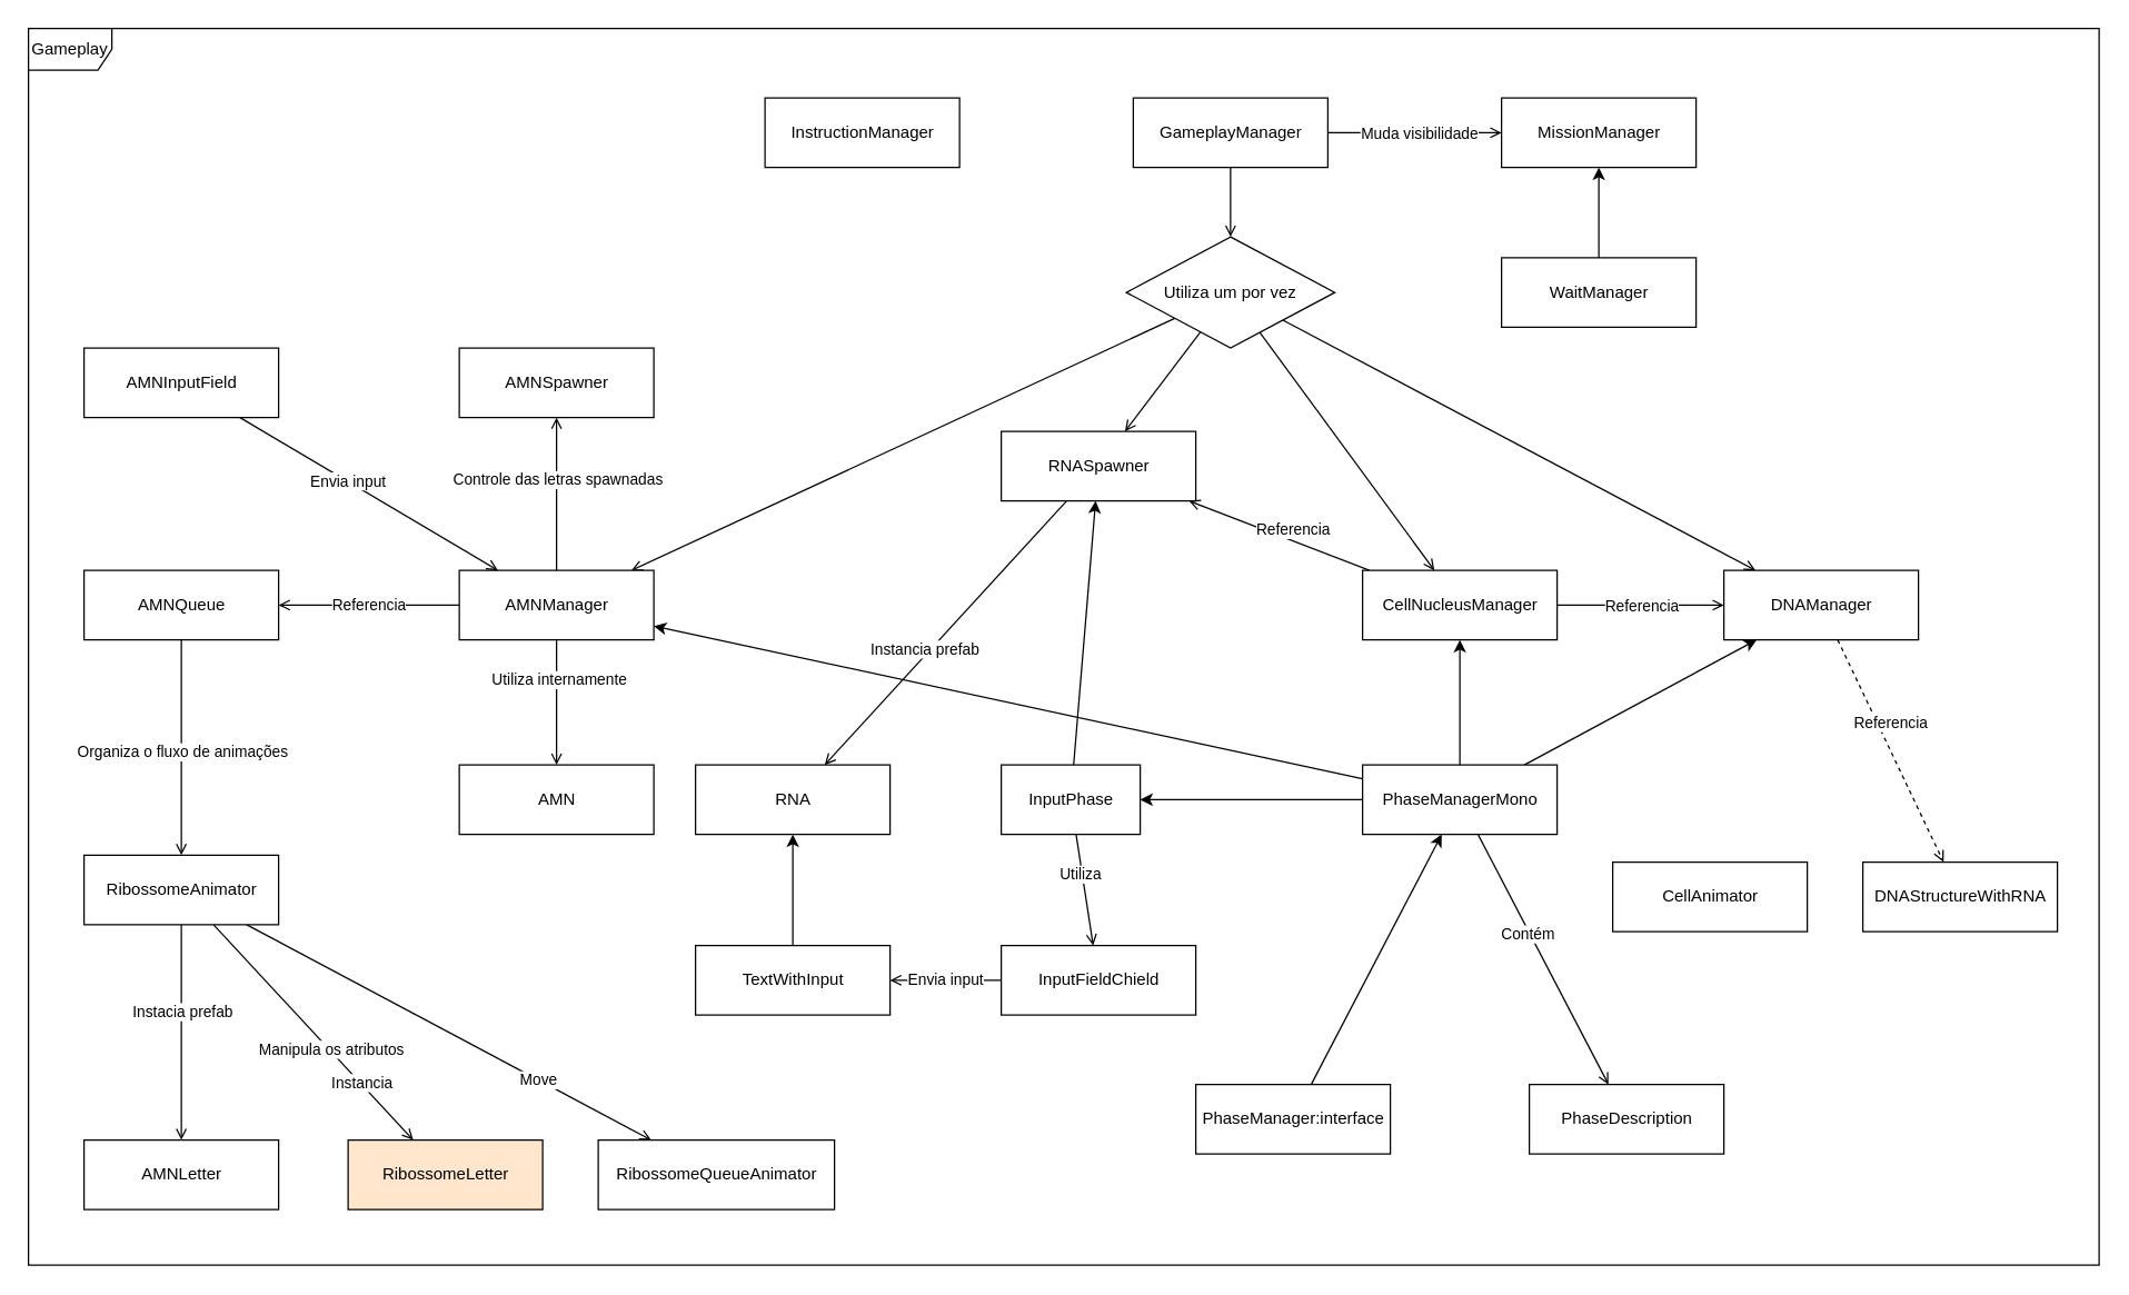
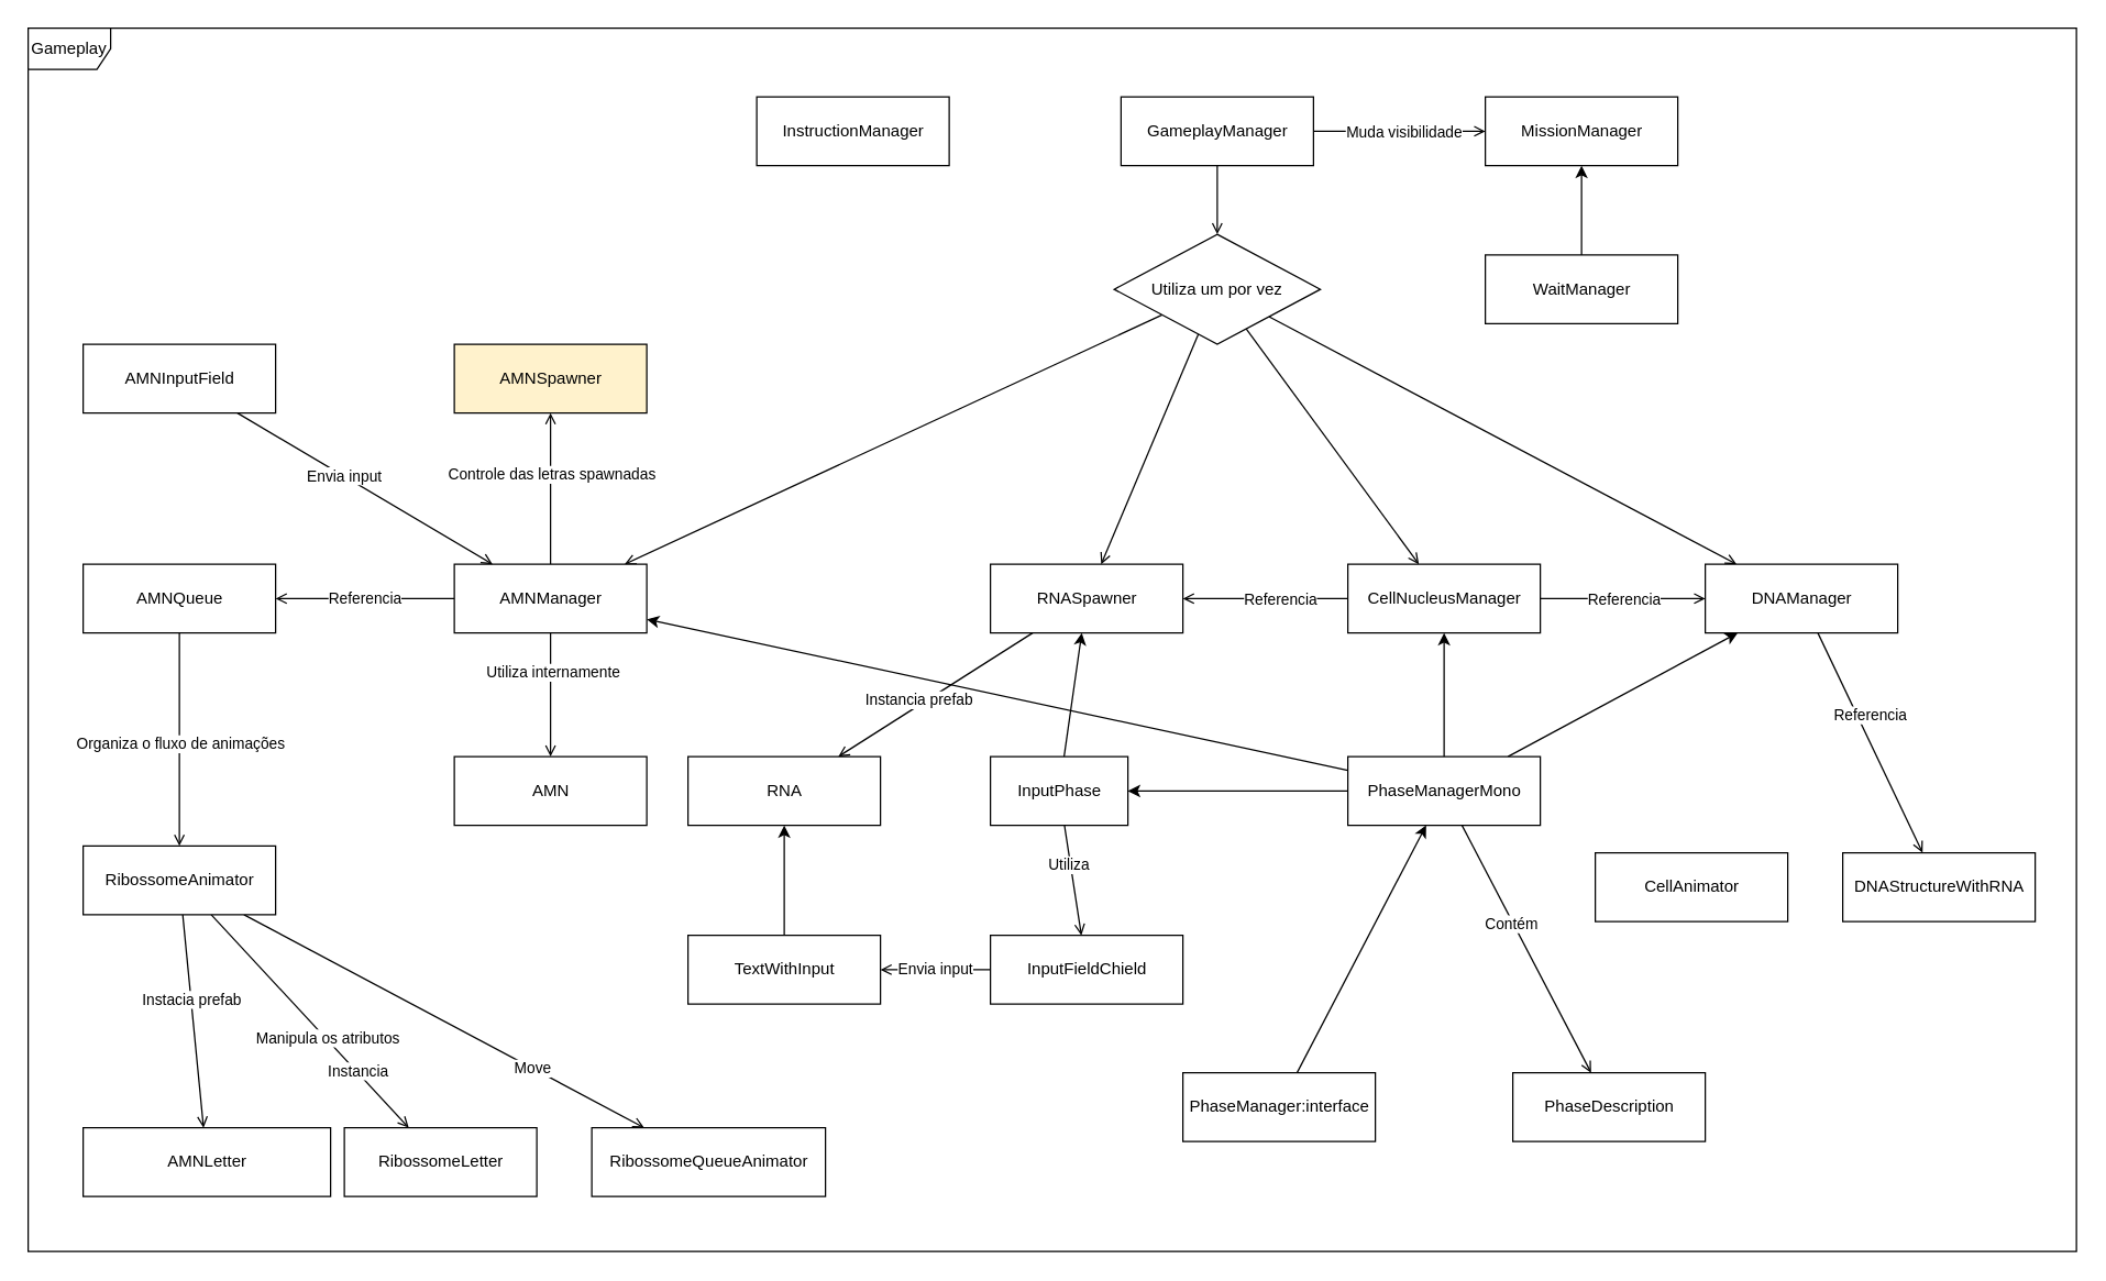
  <mxCell id="0" />
  <mxCell id="1" parent="0" />
  <mxCell id="2" value="Gameplay" style="shape=umlFrame;whiteSpace=wrap;html=1;" parent="1" vertex="1"><mxGeometry x="20" y="20" width="1490" height="890" as="geometry" /></mxCell>
  <mxCell id="3" value="" style="rounded=0;orthogonalLoop=1;jettySize=auto;html=1;" parent="1" source="4" target="11" edge="1"><mxGeometry relative="1" as="geometry" /></mxCell>
  <mxCell id="4" value="PhaseManager:interface" style="html=1;" parent="1" vertex="1"><mxGeometry x="860" y="780" width="140" height="50" as="geometry" /></mxCell>
  <mxCell id="5" style="rounded=0;orthogonalLoop=1;jettySize=auto;html=1;endArrow=open;endFill=0;" parent="1" source="11" target="12" edge="1"><mxGeometry relative="1" as="geometry" /></mxCell>
  <mxCell id="6" value="Contém" style="edgeLabel;html=1;align=center;verticalAlign=middle;resizable=0;points=[];" parent="5" vertex="1" connectable="0"><mxGeometry x="-0.209" y="-2" relative="1" as="geometry"><mxPoint as="offset" /></mxGeometry></mxCell>
  <mxCell id="7" style="edgeStyle=none;rounded=0;orthogonalLoop=1;jettySize=auto;html=1;" parent="1" source="11" target="36" edge="1"><mxGeometry relative="1" as="geometry" /></mxCell>
  <mxCell id="8" style="edgeStyle=none;rounded=0;orthogonalLoop=1;jettySize=auto;html=1;" parent="1" source="11" target="31" edge="1"><mxGeometry relative="1" as="geometry" /></mxCell>
  <mxCell id="9" style="edgeStyle=none;rounded=0;orthogonalLoop=1;jettySize=auto;html=1;" parent="1" source="11" target="39" edge="1"><mxGeometry relative="1" as="geometry" /></mxCell>
  <mxCell id="10" style="edgeStyle=none;rounded=0;orthogonalLoop=1;jettySize=auto;html=1;endArrow=classic;endFill=1;" parent="1" source="11" target="49" edge="1"><mxGeometry relative="1" as="geometry" /></mxCell>
  <mxCell id="11" value="PhaseManagerMono" style="html=1;" parent="1" vertex="1"><mxGeometry x="980" y="550" width="140" height="50" as="geometry" /></mxCell>
  <mxCell id="12" value="PhaseDescription" style="html=1;" parent="1" vertex="1"><mxGeometry x="1100" y="780" width="140" height="50" as="geometry" /></mxCell>
  <mxCell id="13" style="edgeStyle=none;rounded=0;orthogonalLoop=1;jettySize=auto;html=1;endArrow=open;endFill=0;" parent="1" source="16" target="43" edge="1"><mxGeometry relative="1" as="geometry" /></mxCell>
  <mxCell id="14" value="Muda visibilidade" style="edgeLabel;html=1;align=center;verticalAlign=middle;resizable=0;points=[];" parent="13" vertex="1" connectable="0"><mxGeometry x="-0.2" y="-1" relative="1" as="geometry"><mxPoint x="15" y="-1" as="offset" /></mxGeometry></mxCell>
  <mxCell id="15" style="edgeStyle=orthogonalEdgeStyle;rounded=0;orthogonalLoop=1;jettySize=auto;html=1;startArrow=none;startFill=0;endArrow=open;endFill=0;" edge="1" parent="1" source="16" target="25"><mxGeometry relative="1" as="geometry" /></mxCell>
  <mxCell id="16" value="GameplayManager" style="html=1;" parent="1" vertex="1"><mxGeometry x="815" y="70" width="140" height="50" as="geometry" /></mxCell>
  <mxCell id="17" value="InstructionManager" style="html=1;" parent="1" vertex="1"><mxGeometry x="550" y="70" width="140" height="50" as="geometry" /></mxCell>
  <mxCell id="18" style="edgeStyle=none;rounded=0;orthogonalLoop=1;jettySize=auto;html=1;endArrow=open;endFill=0;" parent="1" source="20" target="42" edge="1"><mxGeometry relative="1" as="geometry" /></mxCell>
  <mxCell id="19" value="Instancia prefab" style="edgeLabel;html=1;align=center;verticalAlign=middle;resizable=0;points=[];" parent="18" vertex="1" connectable="0"><mxGeometry x="0.147" y="-4" relative="1" as="geometry"><mxPoint as="offset" /></mxGeometry></mxCell>
- <mxCell id="20" value="RNASpawner" style="html=1;" parent="1" vertex="1"><mxGeometry x="720" y="310" width="140" height="50" as="geometry" /></mxCell>
+ <mxCell id="20" value="RNASpawner" style="html=1;" parent="1" vertex="1"><mxGeometry x="720" y="410" width="140" height="50" as="geometry" /></mxCell>
  <mxCell id="21" style="edgeStyle=none;rounded=0;orthogonalLoop=1;jettySize=auto;html=1;endArrow=open;endFill=0;" parent="1" source="25" target="20" edge="1"><mxGeometry relative="1" as="geometry" /></mxCell>
  <mxCell id="22" style="edgeStyle=none;rounded=0;orthogonalLoop=1;jettySize=auto;html=1;endArrow=open;endFill=0;" parent="1" source="25" target="31" edge="1"><mxGeometry relative="1" as="geometry" /></mxCell>
  <mxCell id="23" style="edgeStyle=none;rounded=0;orthogonalLoop=1;jettySize=auto;html=1;endArrow=open;endFill=0;" parent="1" source="25" target="36" edge="1"><mxGeometry relative="1" as="geometry" /></mxCell>
  <mxCell id="24" style="edgeStyle=none;rounded=0;orthogonalLoop=1;jettySize=auto;html=1;endArrow=open;endFill=0;" parent="1" source="25" target="39" edge="1"><mxGeometry relative="1" as="geometry" /></mxCell>
  <mxCell id="25" value="Utiliza um por vez" style="shape=rhombus;perimeter=rhombusPerimeter;whiteSpace=wrap;html=1;align=center;" parent="1" vertex="1"><mxGeometry x="810" y="170" width="150" height="80" as="geometry" /></mxCell>
  <mxCell id="26" value="Referencia" style="edgeStyle=none;rounded=0;orthogonalLoop=1;jettySize=auto;html=1;endArrow=open;endFill=0;" parent="1" source="31" target="56" edge="1"><mxGeometry relative="1" as="geometry" /></mxCell>
  <mxCell id="27" style="edgeStyle=none;rounded=0;orthogonalLoop=1;jettySize=auto;html=1;endArrow=open;endFill=0;" parent="1" source="31" target="69" edge="1"><mxGeometry relative="1" as="geometry" /></mxCell>
  <mxCell id="28" value="Utiliza internamente" style="edgeLabel;html=1;align=center;verticalAlign=middle;resizable=0;points=[];" parent="27" vertex="1" connectable="0"><mxGeometry x="-0.367" y="1" relative="1" as="geometry"><mxPoint as="offset" /></mxGeometry></mxCell>
  <mxCell id="29" style="edgeStyle=orthogonalEdgeStyle;rounded=0;orthogonalLoop=1;jettySize=auto;html=1;endArrow=open;endFill=0;" parent="1" source="31" target="70" edge="1"><mxGeometry relative="1" as="geometry" /></mxCell>
  <mxCell id="30" value="Controle das letras spawnadas" style="edgeLabel;html=1;align=center;verticalAlign=middle;resizable=0;points=[];" parent="29" vertex="1" connectable="0"><mxGeometry x="0.206" relative="1" as="geometry"><mxPoint as="offset" /></mxGeometry></mxCell>
  <mxCell id="31" value="AMNManager" style="html=1;" parent="1" vertex="1"><mxGeometry x="330" y="410" width="140" height="50" as="geometry" /></mxCell>
  <mxCell id="32" style="edgeStyle=none;rounded=0;orthogonalLoop=1;jettySize=auto;html=1;endArrow=open;endFill=0;" parent="1" source="36" target="39" edge="1"><mxGeometry relative="1" as="geometry" /></mxCell>
  <mxCell id="33" value="Referencia" style="edgeLabel;html=1;align=center;verticalAlign=middle;resizable=0;points=[];" parent="32" vertex="1" connectable="0"><mxGeometry x="-0.2" y="-1" relative="1" as="geometry"><mxPoint x="12" y="-1" as="offset" /></mxGeometry></mxCell>
  <mxCell id="34" style="edgeStyle=none;rounded=0;orthogonalLoop=1;jettySize=auto;html=1;endArrow=open;endFill=0;" parent="1" source="36" target="20" edge="1"><mxGeometry relative="1" as="geometry" /></mxCell>
  <mxCell id="35" value="Referencia" style="edgeLabel;html=1;align=center;verticalAlign=middle;resizable=0;points=[];" parent="34" vertex="1" connectable="0"><mxGeometry x="0.183" y="1" relative="1" as="geometry"><mxPoint x="21" y="-1" as="offset" /></mxGeometry></mxCell>
  <mxCell id="36" value="CellNucleusManager" style="html=1;" parent="1" vertex="1"><mxGeometry x="980" y="410" width="140" height="50" as="geometry" /></mxCell>
- <mxCell id="37" style="edgeStyle=none;rounded=0;orthogonalLoop=1;jettySize=auto;html=1;endArrow=open;endFill=0;dashed=1;" parent="1" source="39" target="41" edge="1"><mxGeometry relative="1" as="geometry" /></mxCell>
+ <mxCell id="37" style="edgeStyle=none;rounded=0;orthogonalLoop=1;jettySize=auto;html=1;endArrow=open;endFill=0;" parent="1" source="39" target="41" edge="1"><mxGeometry relative="1" as="geometry" /></mxCell>
  <mxCell id="38" value="Referencia" style="edgeLabel;html=1;align=center;verticalAlign=middle;resizable=0;points=[];" parent="37" vertex="1" connectable="0"><mxGeometry x="-0.318" y="-1" relative="1" as="geometry"><mxPoint x="13" y="5" as="offset" /></mxGeometry></mxCell>
  <mxCell id="39" value="DNAManager" style="html=1;" parent="1" vertex="1"><mxGeometry x="1240" y="410" width="140" height="50" as="geometry" /></mxCell>
  <mxCell id="40" value="CellAnimator" style="html=1;" parent="1" vertex="1"><mxGeometry x="1160" y="620" width="140" height="50" as="geometry" /></mxCell>
  <mxCell id="41" value="DNAStructureWithRNA" style="html=1;" parent="1" vertex="1"><mxGeometry x="1340" y="620" width="140" height="50" as="geometry" /></mxCell>
  <mxCell id="42" value="RNA" style="html=1;" parent="1" vertex="1"><mxGeometry x="500" y="550" width="140" height="50" as="geometry" /></mxCell>
  <mxCell id="43" value="MissionManager" style="html=1;" parent="1" vertex="1"><mxGeometry x="1080" y="70" width="140" height="50" as="geometry" /></mxCell>
  <mxCell id="44" style="edgeStyle=none;rounded=0;orthogonalLoop=1;jettySize=auto;html=1;endArrow=classic;endFill=1;" parent="1" source="45" target="43" edge="1"><mxGeometry relative="1" as="geometry"><Array as="points"><mxPoint x="1150" y="150" /></Array></mxGeometry></mxCell>
  <mxCell id="45" value="WaitManager" style="html=1;" parent="1" vertex="1"><mxGeometry x="1080" y="185" width="140" height="50" as="geometry" /></mxCell>
  <mxCell id="46" style="edgeStyle=none;rounded=0;orthogonalLoop=1;jettySize=auto;html=1;endArrow=classic;endFill=1;" parent="1" source="49" target="20" edge="1"><mxGeometry relative="1" as="geometry" /></mxCell>
  <mxCell id="47" style="edgeStyle=none;rounded=0;orthogonalLoop=1;jettySize=auto;html=1;endArrow=open;endFill=0;" parent="1" source="49" target="51" edge="1"><mxGeometry relative="1" as="geometry" /></mxCell>
  <mxCell id="48" value="Utiliza" style="edgeLabel;html=1;align=center;verticalAlign=middle;resizable=0;points=[];" parent="47" vertex="1" connectable="0"><mxGeometry x="-0.289" y="-2" relative="1" as="geometry"><mxPoint as="offset" /></mxGeometry></mxCell>
  <mxCell id="49" value="InputPhase" style="html=1;" parent="1" vertex="1"><mxGeometry x="720" y="550" width="100" height="50" as="geometry" /></mxCell>
  <mxCell id="50" value="Envia input" style="edgeStyle=none;rounded=0;orthogonalLoop=1;jettySize=auto;html=1;endArrow=open;endFill=0;" parent="1" source="51" target="53" edge="1"><mxGeometry relative="1" as="geometry" /></mxCell>
  <mxCell id="51" value="InputFieldChield" style="html=1;" parent="1" vertex="1"><mxGeometry x="720" y="680" width="140" height="50" as="geometry" /></mxCell>
  <mxCell id="52" style="edgeStyle=none;rounded=0;orthogonalLoop=1;jettySize=auto;html=1;endArrow=classic;endFill=1;" parent="1" source="53" target="42" edge="1"><mxGeometry relative="1" as="geometry" /></mxCell>
  <mxCell id="53" value="TextWithInput" style="html=1;" parent="1" vertex="1"><mxGeometry x="500" y="680" width="140" height="50" as="geometry" /></mxCell>
  <mxCell id="54" style="edgeStyle=none;rounded=0;orthogonalLoop=1;jettySize=auto;html=1;endArrow=open;endFill=0;" parent="1" source="56" target="64" edge="1"><mxGeometry relative="1" as="geometry" /></mxCell>
  <mxCell id="55" value="Organiza o fluxo de animações" style="edgeLabel;html=1;align=center;verticalAlign=middle;resizable=0;points=[];" parent="54" vertex="1" connectable="0"><mxGeometry x="-0.329" relative="1" as="geometry"><mxPoint y="28" as="offset" /></mxGeometry></mxCell>
  <mxCell id="56" value="AMNQueue" style="html=1;" parent="1" vertex="1"><mxGeometry x="60" y="410" width="140" height="50" as="geometry" /></mxCell>
  <mxCell id="57" style="edgeStyle=none;rounded=0;orthogonalLoop=1;jettySize=auto;html=1;endArrow=open;endFill=0;" parent="1" source="64" target="65" edge="1"><mxGeometry relative="1" as="geometry" /></mxCell>
  <mxCell id="58" value="Instacia prefab" style="edgeLabel;html=1;align=center;verticalAlign=middle;resizable=0;points=[];" parent="57" vertex="1" connectable="0"><mxGeometry x="-0.201" relative="1" as="geometry"><mxPoint as="offset" /></mxGeometry></mxCell>
  <mxCell id="59" style="rounded=0;orthogonalLoop=1;jettySize=auto;html=1;startArrow=none;startFill=0;endArrow=open;endFill=0;" edge="1" parent="1" source="64" target="71"><mxGeometry relative="1" as="geometry" /></mxCell>
  <mxCell id="60" value="Move" style="edgeLabel;html=1;align=center;verticalAlign=middle;resizable=0;points=[];" vertex="1" connectable="0" parent="59"><mxGeometry x="0.438" relative="1" as="geometry"><mxPoint as="offset" /></mxGeometry></mxCell>
  <mxCell id="61" style="edgeStyle=none;rounded=0;orthogonalLoop=1;jettySize=auto;html=1;startArrow=none;startFill=0;endArrow=open;endFill=0;" edge="1" parent="1" source="64" target="72"><mxGeometry relative="1" as="geometry" /></mxCell>
  <mxCell id="62" value="Manipula os atributos" style="edgeLabel;html=1;align=center;verticalAlign=middle;resizable=0;points=[];" vertex="1" connectable="0" parent="61"><mxGeometry x="0.162" y="1" relative="1" as="geometry"><mxPoint as="offset" /></mxGeometry></mxCell>
  <mxCell id="63" value="Instancia" style="edgeLabel;html=1;align=center;verticalAlign=middle;resizable=0;points=[];" vertex="1" connectable="0" parent="61"><mxGeometry x="0.47" y="1" relative="1" as="geometry"><mxPoint as="offset" /></mxGeometry></mxCell>
  <mxCell id="64" value="RibossomeAnimator" style="html=1;" parent="1" vertex="1"><mxGeometry x="60" y="615" width="140" height="50" as="geometry" /></mxCell>
- <mxCell id="65" value="AMNLetter" style="html=1;" parent="1" vertex="1"><mxGeometry x="60" y="820" width="140" height="50" as="geometry" /></mxCell>
+ <mxCell id="65" value="AMNLetter" style="html=1;" parent="1" vertex="1"><mxGeometry x="60" y="820" width="180" height="50" as="geometry" /></mxCell>
  <mxCell id="66" style="edgeStyle=none;rounded=0;orthogonalLoop=1;jettySize=auto;html=1;endArrow=open;endFill=0;" parent="1" source="68" target="31" edge="1"><mxGeometry relative="1" as="geometry" /></mxCell>
  <mxCell id="67" value="Envia input" style="edgeLabel;html=1;align=center;verticalAlign=middle;resizable=0;points=[];" parent="66" vertex="1" connectable="0"><mxGeometry x="-0.169" relative="1" as="geometry"><mxPoint as="offset" /></mxGeometry></mxCell>
  <mxCell id="68" value="AMNInputField" style="html=1;" parent="1" vertex="1"><mxGeometry x="60" y="250" width="140" height="50" as="geometry" /></mxCell>
  <mxCell id="69" value="AMN" style="html=1;" parent="1" vertex="1"><mxGeometry x="330" y="550" width="140" height="50" as="geometry" /></mxCell>
- <mxCell id="70" value="AMNSpawner" style="html=1;" parent="1" vertex="1"><mxGeometry x="330" y="250" width="140" height="50" as="geometry" /></mxCell>
+ <mxCell id="70" value="AMNSpawner" style="html=1;fillColor=#fff2cc;" parent="1" vertex="1"><mxGeometry x="330" y="250" width="140" height="50" as="geometry" /></mxCell>
  <mxCell id="71" value="RibossomeQueueAnimator" style="html=1;" vertex="1" parent="1"><mxGeometry x="430" y="820" width="170" height="50" as="geometry" /></mxCell>
- <mxCell id="72" value="RibossomeLetter" style="html=1;fillColor=#ffe6cc;" vertex="1" parent="1"><mxGeometry x="250" y="820" width="140" height="50" as="geometry" /></mxCell>
+ <mxCell id="72" value="RibossomeLetter" style="html=1;" vertex="1" parent="1"><mxGeometry x="250" y="820" width="140" height="50" as="geometry" /></mxCell>
